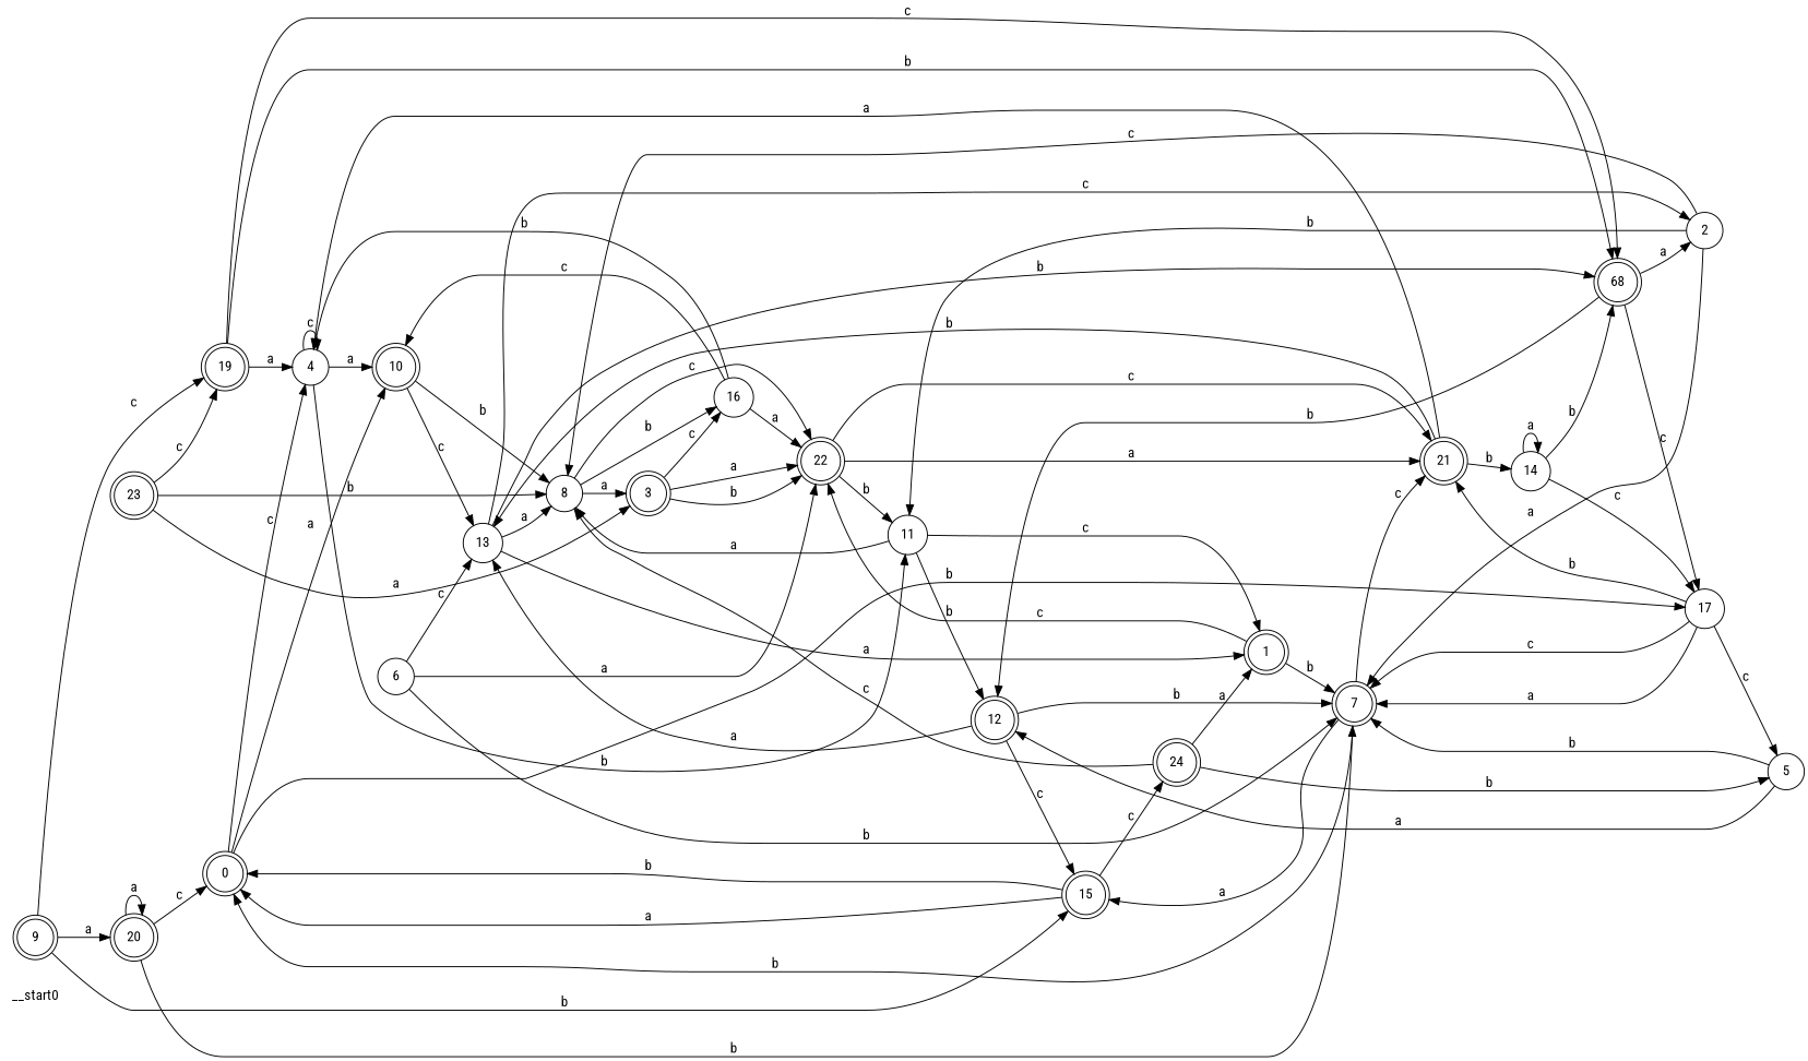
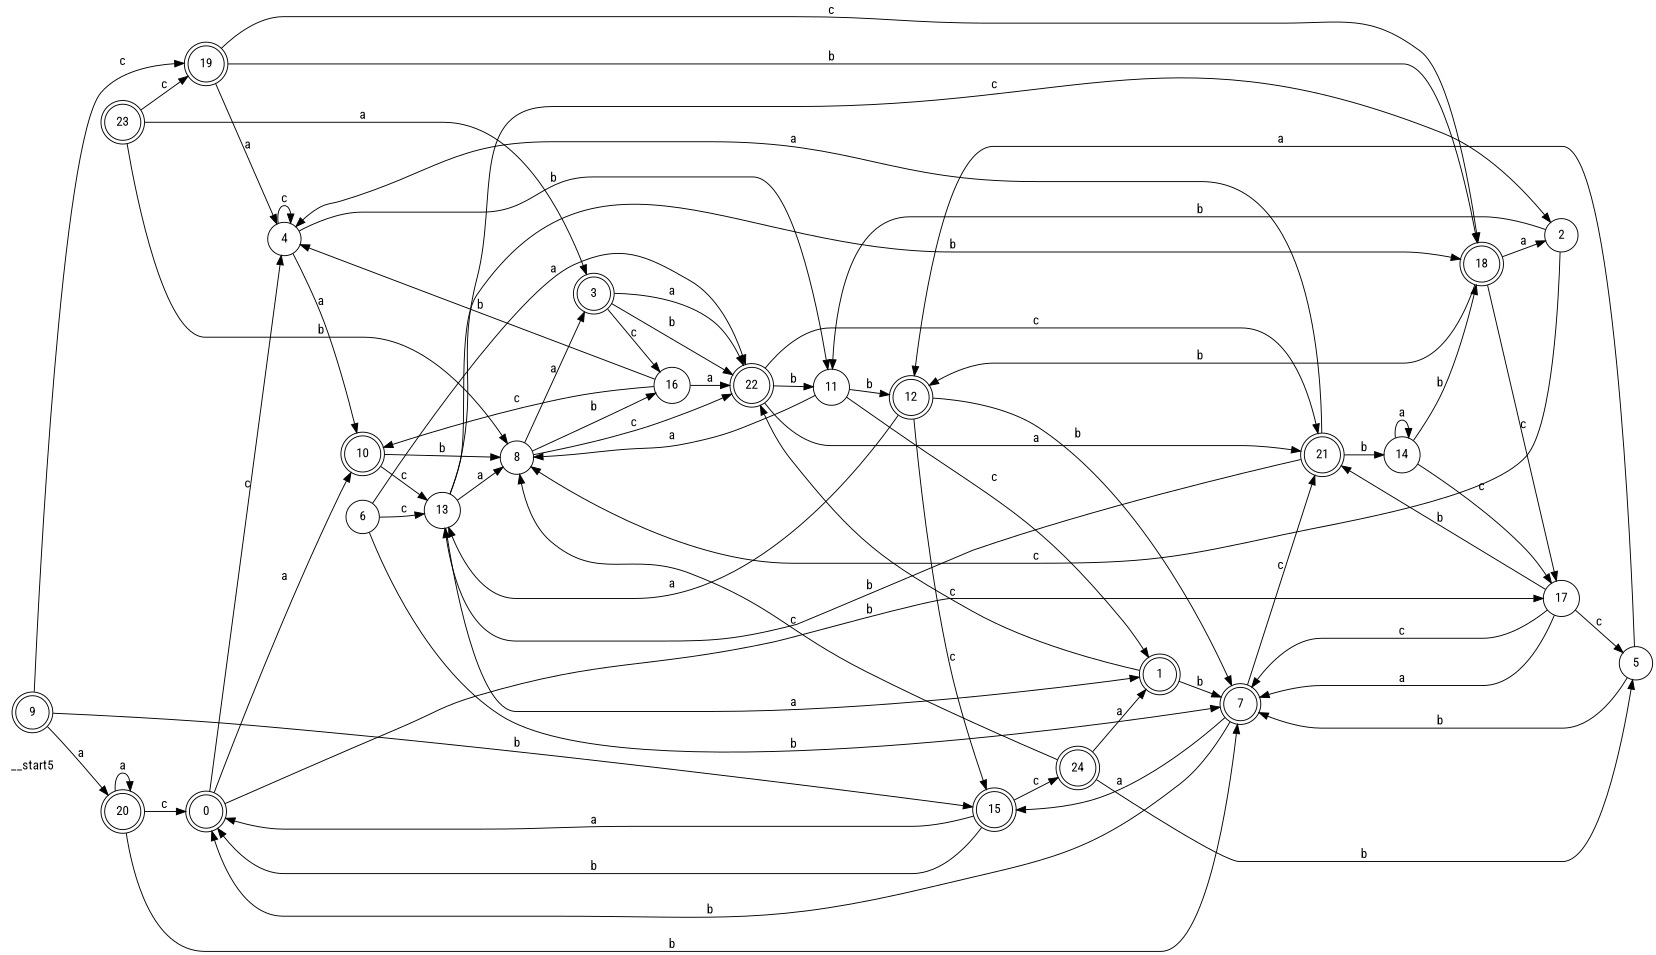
  digraph {
    fontname="Roboto Condensed"
    rankdir=LR
    node [fontname="Roboto Condensed" shape=doublecircle color=black fillcolor=white style="rounded,filled"]
    edge [fontname="Roboto Condensed"]
-   __start0 [shape=none color="" fillcolor="" style=""]
+   __start0 [shape=none label=__start5 color="" fillcolor="" style=""]
    n2 [label=0]
    n3 [label=4 shape=circle style=filled]
    n4 [label=10]
    n5 [label=17 shape=circle style=filled]
    n6 [label=11 shape=circle style=filled]
    n7 [label=13 shape=circle style=filled]
    n8 [label=8 shape=circle style=filled]
    n9 [label=7]
    n10 [label=5 shape=circle style=filled]
    n11 [label=21]
    n12 [label=1]
    n13 [label=22]
    n14 [label=15]
    n15 [label=2 shape=circle style=filled]
-   n16 [label=68]
+   n16 [label=18]
    n17 [label=3]
    n18 [label=16 shape=circle style=filled]
    n19 [label=12]
    n20 [label=6 shape=circle style=filled]
    n21 [label=24]
    n22 [label=14 shape=circle style=filled]
    n23 [label=9]
    n24 [label=19]
    n25 [label=20]
    n26 [label=23]
    n2 -> n3 [label=c]
    n2 -> n4 [label=a]
    n2 -> n5 [label=b]
    n3 -> n3 [label=c]
    n3 -> n4 [label=a]
    n3 -> n6 [label=b]
    n4 -> n7 [label=c]
    n4 -> n8 [label=b]
    n5 -> n9 [label=a]
    n5 -> n9 [label=c]
    n5 -> n10 [label=c]
    n5 -> n11 [label=b]
    n6 -> n8 [label=a]
    n6 -> n12 [label=c]
    n6 -> n19 [label=b]
    n7 -> n8 [label=a]
    n7 -> n12 [label=a]
    n7 -> n15 [label=c]
    n7 -> n16 [label=b]
    n8 -> n13 [label=c]
    n8 -> n17 [label=a]
    n8 -> n18 [label=b]
    n9 -> n2 [label=b]
    n9 -> n11 [label=c]
    n9 -> n14 [label=a]
    n10 -> n9 [label=b]
    n10 -> n19 [label=a]
    n11 -> n3 [label=a]
    n11 -> n7 [label=b]
    n11 -> n22 [label=b]
    n12 -> n9 [label=b]
    n12 -> n13 [label=c]
    n13 -> n6 [label=b]
    n13 -> n11 [label=a]
    n13 -> n11 [label=c]
    n14 -> n2 [label=a]
    n14 -> n2 [label=b]
    n14 -> n21 [label=c]
    n15 -> n6 [label=b]
    n15 -> n8 [label=c]
-   n15 -> n9 [label=a]
    n16 -> n5 [label=c]
    n16 -> n15 [label=a]
    n16 -> n19 [label=b]
    n17 -> n13 [label=a]
    n17 -> n13 [label=b]
    n17 -> n18 [label=c]
    n18 -> n3 [label=b]
    n18 -> n4 [label=c]
    n18 -> n13 [label=a]
    n19 -> n7 [label=a]
    n19 -> n9 [label=b]
    n19 -> n14 [label=c]
    n20 -> n7 [label=c]
    n20 -> n9 [label=b]
    n20 -> n13 [label=a]
    n21 -> n8 [label=c]
    n21 -> n10 [label=b]
    n21 -> n12 [label=a]
    n22 -> n5 [label=c]
    n22 -> n16 [label=b]
    n22 -> n22 [label=a]
    n23 -> n14 [label=b]
    n23 -> n24 [label=c]
    n23 -> n25 [label=a]
    n24 -> n3 [label=a]
    n24 -> n16 [label=b]
    n24 -> n16 [label=c]
    n25 -> n2 [label=c]
    n25 -> n9 [label=b]
    n25 -> n25 [label=a]
    n26 -> n8 [label=b]
    n26 -> n17 [label=a]
    n26 -> n24 [label=c]
  }
